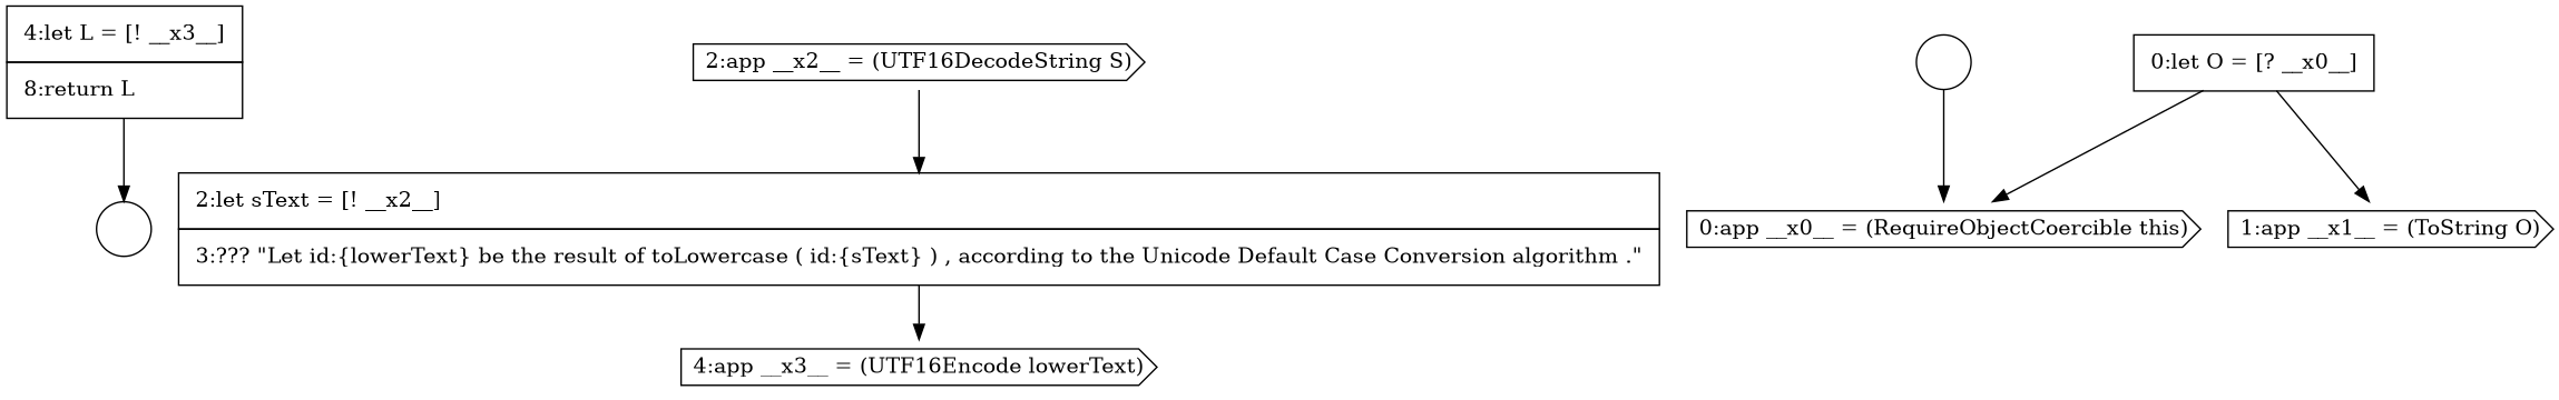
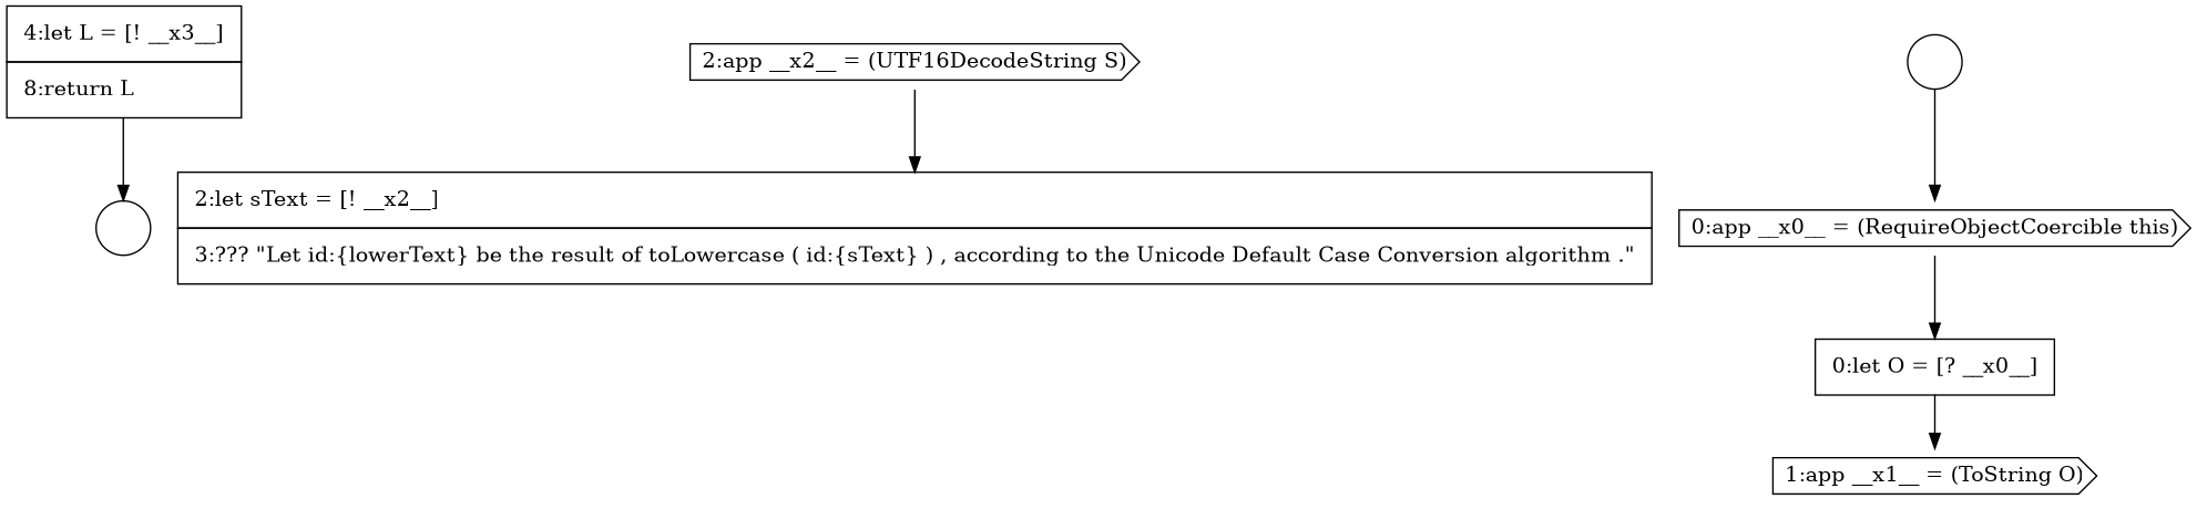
  digraph {
    node [color=black fillcolor=white shape=cds style=filled]
    edge [color=black]
    n1 [label=" " shape=circle]
    n2 [label=<<font color="black">2:app __x2__ = (UTF16DecodeString S)</font>>]
    n3 [label=<<font color="black">     <table border="0" cellborder="1" cellspacing="0" cellpadding="10">       <tr><td align="left">2:let sText = [! __x2__]</td></tr>       <tr><td align="left">3:??? &quot;Let id:{lowerText} be the result of toLowercase ( id:{sText} ) , according to the Unicode Default Case Conversion algorithm .&quot;</td></tr>     </table>   </font>> margin=0 shape=none]
-   n4 [label=<<font color="black">4:app __x3__ = (UTF16Encode lowerText)</font>>]
    n5 [label=<<font color="black">0:app __x0__ = (RequireObjectCoercible this)</font>>]
    n6 [label=<<font color="black">     <table border="0" cellborder="1" cellspacing="0" cellpadding="10">       <tr><td align="left">0:let O = [? __x0__]</td></tr>     </table>   </font>> margin=0 shape=none]
    n7 [label=<<font color="black">1:app __x1__ = (ToString O)</font>>]
    n8 [label=<<font color="black">     <table border="0" cellborder="1" cellspacing="0" cellpadding="10">       <tr><td align="left">4:let L = [! __x3__]</td></tr>       <tr><td align="left">8:return L</td></tr>     </table>   </font>> margin=0 shape=none]
    n9 [label=" " shape=circle]
    n2 -> n3
-   n3 -> n4
-   n6 -> n5
+   n5 -> n6
    n6 -> n7
    n8 -> n1
    n9 -> n5
  }
